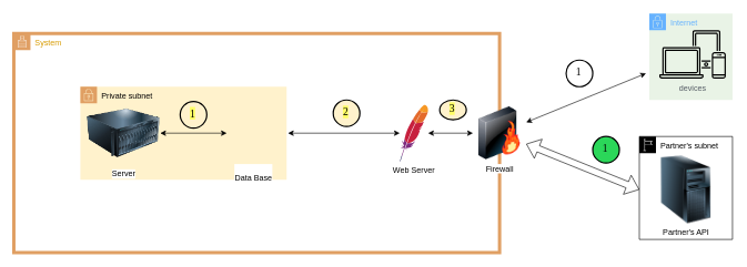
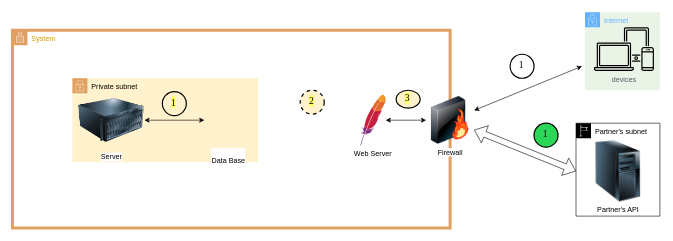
  <mxCell id="0" />
  <mxCell id="1" parent="0" />
  <mxCell id="2" value="Partner's subnet" style="points=[[0,0],[0.25,0],[0.5,0],[0.75,0],[1,0],[1,0.25],[1,0.5],[1,0.75],[1,1],[0.75,1],[0.5,1],[0.25,1],[0,1],[0,0.75],[0,0.5],[0,0.25]];outlineConnect=0;html=1;whiteSpace=wrap;fontSize=12;fontStyle=0;container=1;pointerEvents=0;collapsible=0;recursiveResize=0;shape=mxgraph.aws4.group;grIcon=mxgraph.aws4.group_region;verticalAlign=top;align=left;spacingLeft=30;" vertex="1" parent="1"><mxGeometry x="960" y="205" width="140" height="155" as="geometry" /></mxCell>
  <mxCell id="3" value="Partner's API&lt;br&gt;" style="image;html=1;image=img/lib/clip_art/computers/Server_Tower_128x128.png;fillColor=#000000;gradientColor=none;" vertex="1" parent="2"><mxGeometry y="29" width="140" height="102" as="geometry" /></mxCell>
  <mxCell id="4" value="&lt;font color=&quot;#d79b00&quot;&gt;System&lt;/font&gt;" style="points=[[0,0],[0.25,0],[0.5,0],[0.75,0],[1,0],[1,0.25],[1,0.5],[1,0.75],[1,1],[0.75,1],[0.5,1],[0.25,1],[0,1],[0,0.75],[0,0.5],[0,0.25]];outlineConnect=0;html=1;whiteSpace=wrap;fontSize=12;fontStyle=0;container=1;pointerEvents=0;collapsible=0;recursiveResize=0;shape=mxgraph.aws4.group;grIcon=mxgraph.aws4.group_corporate_data_center;verticalAlign=top;align=left;spacingLeft=30;strokeWidth=5;strokeColor=#E09F63;" vertex="1" parent="1"><mxGeometry x="20" y="50" width="730" height="330" as="geometry" /></mxCell>
  <mxCell id="5" value="Web Server" style="dashed=0;outlineConnect=0;html=1;align=center;labelPosition=center;verticalLabelPosition=bottom;verticalAlign=top;shape=mxgraph.weblogos.apache;fillColor=#000000;gradientColor=none;" vertex="1" parent="4"><mxGeometry x="580" y="107.4" width="42.6" height="85.2" as="geometry" /></mxCell>
- <mxCell id="6" value="" style="endArrow=classic;startArrow=classic;html=1;rounded=0;entryX=1;entryY=0.5;entryDx=0;entryDy=0;" edge="1" parent="4" source="5" target="7"><mxGeometry width="50" height="50" relative="1" as="geometry"><mxPoint x="400" y="120" as="sourcePoint" /><mxPoint x="450" y="148" as="targetPoint" /></mxGeometry></mxCell>
  <mxCell id="7" value="Private subnet" style="points=[[0,0],[0.25,0],[0.5,0],[0.75,0],[1,0],[1,0.25],[1,0.5],[1,0.75],[1,1],[0.75,1],[0.5,1],[0.25,1],[0,1],[0,0.75],[0,0.5],[0,0.25]];outlineConnect=0;html=1;whiteSpace=wrap;fontSize=12;fontStyle=0;container=1;pointerEvents=0;collapsible=0;recursiveResize=0;shape=mxgraph.aws4.group;grIcon=mxgraph.aws4.group_security_group;grStroke=0;verticalAlign=top;align=left;spacingLeft=30;strokeWidth=6;perimeterSpacing=2;strokeColor=#E09F63;sketch=0;shadow=0;fillColor=#FFF2CC;" vertex="1" parent="4"><mxGeometry x="100" y="80" width="310" height="140" as="geometry" /></mxCell>
  <mxCell id="8" value="Server" style="image;html=1;image=img/lib/clip_art/computers/Server_128x128.png;fillColor=#000000;gradientColor=none;" vertex="1" parent="7"><mxGeometry x="10" y="22.3" width="110" height="95.4" as="geometry" /></mxCell>
  <mxCell id="9" value="&lt;br&gt;Data Base" style="shape=image;html=1;verticalAlign=top;verticalLabelPosition=bottom;labelBackgroundColor=#ffffff;imageAspect=0;aspect=fixed;image=https://cdn2.iconfinder.com/data/icons/font-awesome/1792/database-128.png;fillColor=#000000;gradientColor=none;" vertex="1" parent="7"><mxGeometry x="220" y="30" width="80" height="80" as="geometry" /></mxCell>
  <mxCell id="10" value="" style="endArrow=classic;startArrow=classic;html=1;rounded=0;" edge="1" parent="7" source="8" target="9"><mxGeometry width="50" height="50" relative="1" as="geometry"><mxPoint x="300" y="-95.59" as="sourcePoint" /><mxPoint x="400" y="-95.899" as="targetPoint" /></mxGeometry></mxCell>
  <mxCell id="11" value="1" style="ellipse;whiteSpace=wrap;html=1;aspect=fixed;strokeWidth=2;fontFamily=Tahoma;spacingBottom=4;spacingRight=2;strokeColor=#000000;shadow=0;labelBackgroundColor=#FFFF66;sketch=0;fontSize=16;fillColor=#FFF2CC;gradientColor=none;" vertex="1" parent="7"><mxGeometry x="150" y="22.3" width="40" height="40" as="geometry" /></mxCell>
- <mxCell id="12" value="2" style="ellipse;whiteSpace=wrap;html=1;aspect=fixed;strokeWidth=2;fontFamily=Tahoma;spacingBottom=4;spacingRight=2;strokeColor=#000000;shadow=0;labelBackgroundColor=#FFFF66;sketch=0;fontSize=16;fillColor=#FFF2CC;gradientColor=none;" vertex="1" parent="4"><mxGeometry x="480" y="100" width="40" height="40" as="geometry" /></mxCell>
+ <mxCell id="12" value="2" style="ellipse;whiteSpace=wrap;html=1;aspect=fixed;strokeWidth=2;fontFamily=Tahoma;spacingBottom=4;spacingRight=2;strokeColor=#000000;shadow=0;labelBackgroundColor=#FFFF66;sketch=0;fontSize=16;fillColor=#FFF2CC;gradientColor=none;dashed=1;" vertex="1" parent="4"><mxGeometry x="480" y="100" width="40" height="40" as="geometry" /></mxCell>
  <mxCell id="13" value="3" style="ellipse;whiteSpace=wrap;html=1;aspect=fixed;strokeWidth=2;fontFamily=Tahoma;spacingBottom=4;spacingRight=2;strokeColor=#000000;shadow=0;labelBackgroundColor=#FFFF66;sketch=0;fontSize=16;fillColor=#FFF2CC;gradientColor=none;" vertex="1" parent="4"><mxGeometry x="640" y="100" width="40" height="30" as="geometry" /></mxCell>
  <mxCell id="14" value="&lt;font color=&quot;#66b2ff&quot;&gt;Internet&lt;/font&gt;" style="points=[[0,0],[0.25,0],[0.5,0],[0.75,0],[1,0],[1,0.25],[1,0.5],[1,0.75],[1,1],[0.75,1],[0.5,1],[0.25,1],[0,1],[0,0.75],[0,0.5],[0,0.25]];outlineConnect=0;gradientColor=none;html=1;whiteSpace=wrap;fontSize=12;fontStyle=0;container=1;pointerEvents=0;collapsible=0;recursiveResize=0;shape=mxgraph.aws4.group;grIcon=mxgraph.aws4.group_security_group;grStroke=0;strokeColor=#66B2FF;fillColor=#E9F3E6;verticalAlign=top;align=left;spacingLeft=30;fontColor=#248814;dashed=0;" vertex="1" parent="1"><mxGeometry x="975" y="20" width="125" height="130" as="geometry" /></mxCell>
  <mxCell id="15" value="devices" style="sketch=0;outlineConnect=0;gradientColor=none;fontColor=#545B64;strokeColor=none;fillColor=#000000;dashed=0;verticalLabelPosition=bottom;verticalAlign=top;align=center;html=1;fontSize=12;fontStyle=0;aspect=fixed;shape=mxgraph.aws4.illustration_devices;pointerEvents=1" vertex="1" parent="14"><mxGeometry x="15" y="25" width="100" height="73" as="geometry" /></mxCell>
  <mxCell id="16" value="1" style="ellipse;whiteSpace=wrap;html=1;aspect=fixed;strokeWidth=2;fontFamily=Tahoma;spacingBottom=4;spacingRight=2;shadow=0;labelBackgroundColor=#FFFFFF;sketch=0;fontSize=16;" vertex="1" parent="1"><mxGeometry x="850" y="90" width="40" height="40" as="geometry" /></mxCell>
  <mxCell id="17" value="1" style="ellipse;whiteSpace=wrap;html=1;aspect=fixed;strokeWidth=2;fontFamily=Tahoma;spacingBottom=4;spacingRight=2;shadow=0;labelBackgroundColor=#2BD759;sketch=0;fontSize=16;fontColor=#000000;strokeColor=#000000;fillColor=#2BD759;" vertex="1" parent="1"><mxGeometry x="890" y="205" width="40" height="40" as="geometry" /></mxCell>
  <mxCell id="18" value="Firewall&lt;br&gt;" style="image;html=1;image=img/lib/clip_art/networking/Firewall-page1_128x128.png;fillColor=#000000;gradientColor=none;" vertex="1" parent="1"><mxGeometry x="710" y="160" width="80" height="80" as="geometry" /></mxCell>
  <mxCell id="19" value="" style="shape=flexArrow;endArrow=classic;startArrow=classic;html=1;rounded=0;exitX=0;exitY=0.5;exitDx=0;exitDy=0;" edge="1" parent="1" source="3" target="18"><mxGeometry width="100" height="100" relative="1" as="geometry"><mxPoint x="20" y="320" as="sourcePoint" /><mxPoint x="120" y="220" as="targetPoint" /></mxGeometry></mxCell>
  <mxCell id="20" value="" style="endArrow=classic;startArrow=classic;html=1;rounded=0;fontSize=16;fontColor=#66B2FF;" edge="1" parent="1" source="18"><mxGeometry width="50" height="50" relative="1" as="geometry"><mxPoint x="830" y="240" as="sourcePoint" /><mxPoint x="970" y="110" as="targetPoint" /></mxGeometry></mxCell>
  <mxCell id="21" value="" style="endArrow=classic;startArrow=classic;html=1;rounded=0;fontSize=16;fontColor=#66B2FF;" edge="1" parent="1" source="5" target="18"><mxGeometry width="50" height="50" relative="1" as="geometry"><mxPoint x="660" y="240" as="sourcePoint" /><mxPoint x="710" y="190" as="targetPoint" /></mxGeometry></mxCell>
